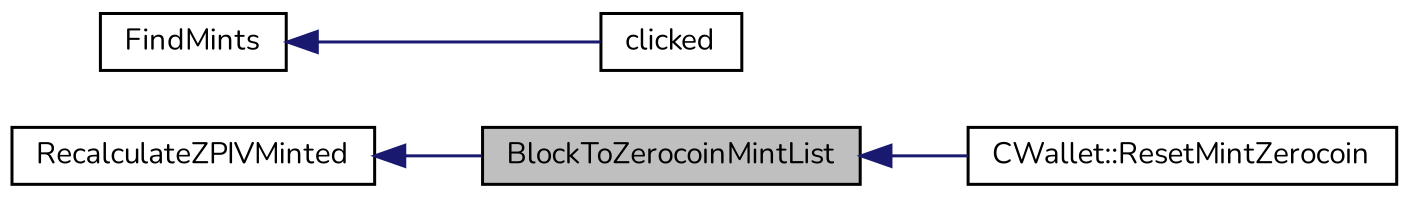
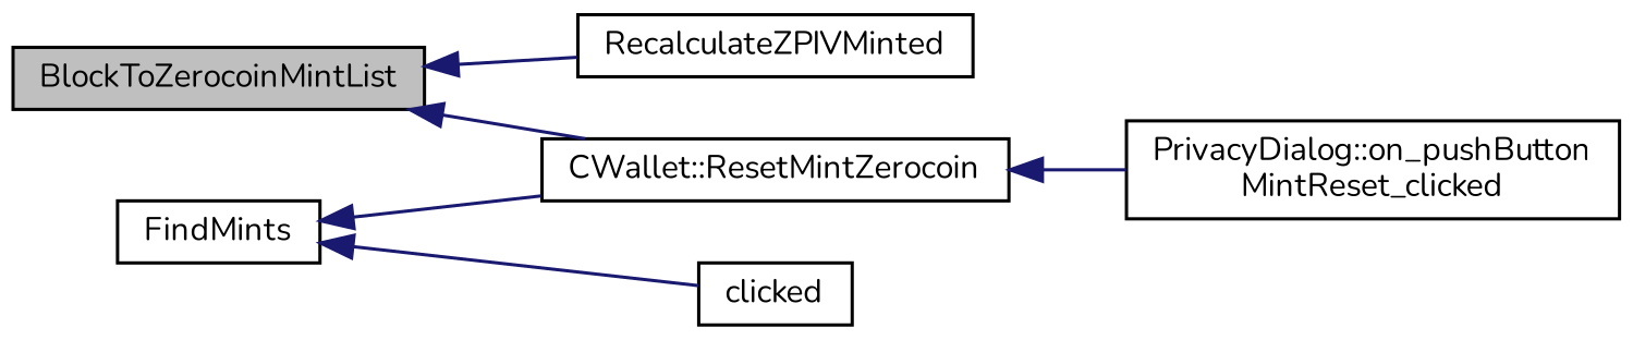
  digraph {
    fontname=Nunito
    rankdir=LR
    node [color=black fillcolor=white fontname=Nunito fontsize=10 shape=record style=filled]
    edge [color=midnightblue dir=back fontname=Nunito fontsize=10 labelfontname=Helvetica labelfontsize=10 style=solid]
    n1 [fillcolor=grey75 fontcolor=black height=0.2 label=BlockToZerocoinMintList width=0.4]
    n2 [height=0.2 label=RecalculateZPIVMinted width=0.4]
    n3 [height=0.2 label="CWallet::ResetMintZerocoin" width=0.4]
    n4 [height=0.2 label=FindMints width=0.4]
    n5 [height=0.2 label=clicked width=0.4]
-   n2 -> n1
+   n6 [height=0.2 label="PrivacyDialog::on_pushButton\lMintReset_clicked" width=0.4]
+   n1 -> n2
    n1 -> n3
+   n3 -> n6
+   n4 -> n3
    n4 -> n5
  }
